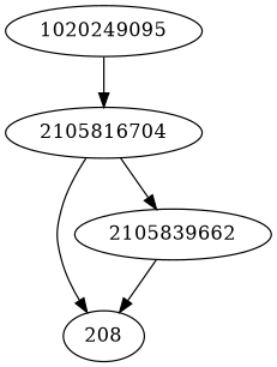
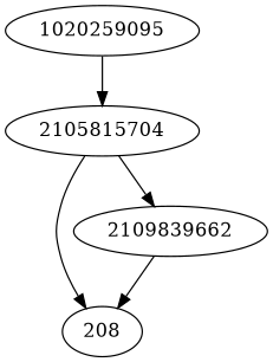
  strict digraph {
    n1 [label=208]
-   2105839662
-   2105815704 [label=2105816704]
-   1020259095 [label=1020249095]
+   2105839662 [label=2109839662]
+   2105815704
+   1020259095
    2105839662 -> n1
    2105815704 -> n1
    2105815704 -> 2105839662
    1020259095 -> 2105815704
  }
